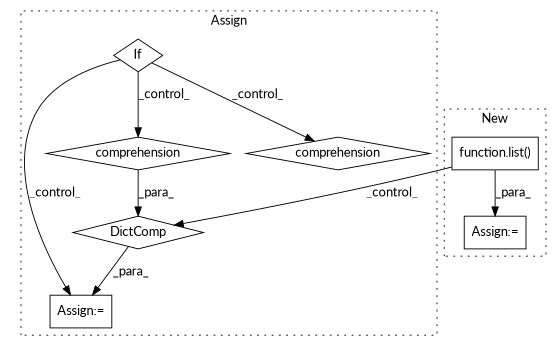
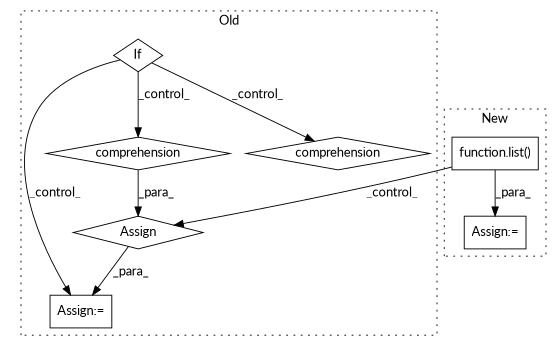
  digraph {
    fontname=Lato
    node [a=45 fontname=Lato l=3 shape=diamond]
    edge [fontname=Lato]
-   n1 [a=84 l=32 label=DictComp s=22505]
+   n1 [a=84 l=32 label=Assign s=22505]
    n2 [label=comprehension s=22511]
    n3 [a=68 label="Assign:=" s=22502 shape=box]
    n4 [a=96 label=If s=22451]
    n5 [label=comprehension s=22572]
    n6 [a=75 l="5,1" label="function.list()" s="22000,22045" shape=box]
    n7 [a=68 label="Assign:=" s=21970 shape=box]
    subgraph cluster_1 {
-     label=Assign
+     label=Old
      style=dotted
      n1
      n2
      n3
      n4
      n5
    }
    subgraph cluster_2 {
      label=New
      style=dotted
      n6
      n7
    }
    n1 -> n3 [label=_para_]
    n2 -> n1 [label=_para_]
    n4 -> n2 [label=_control_]
    n4 -> n3 [label=_control_]
    n4 -> n5 [label=_control_]
    n6 -> n1 [label=_control_]
    n6 -> n7 [label=_para_]
  }
